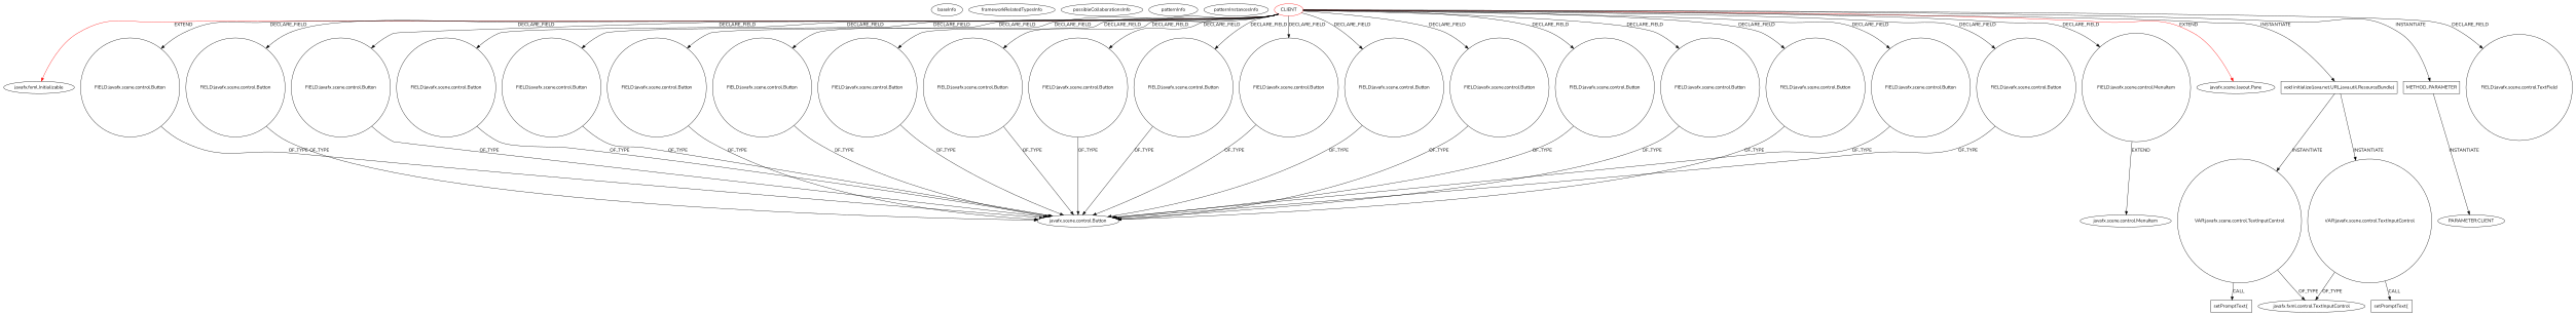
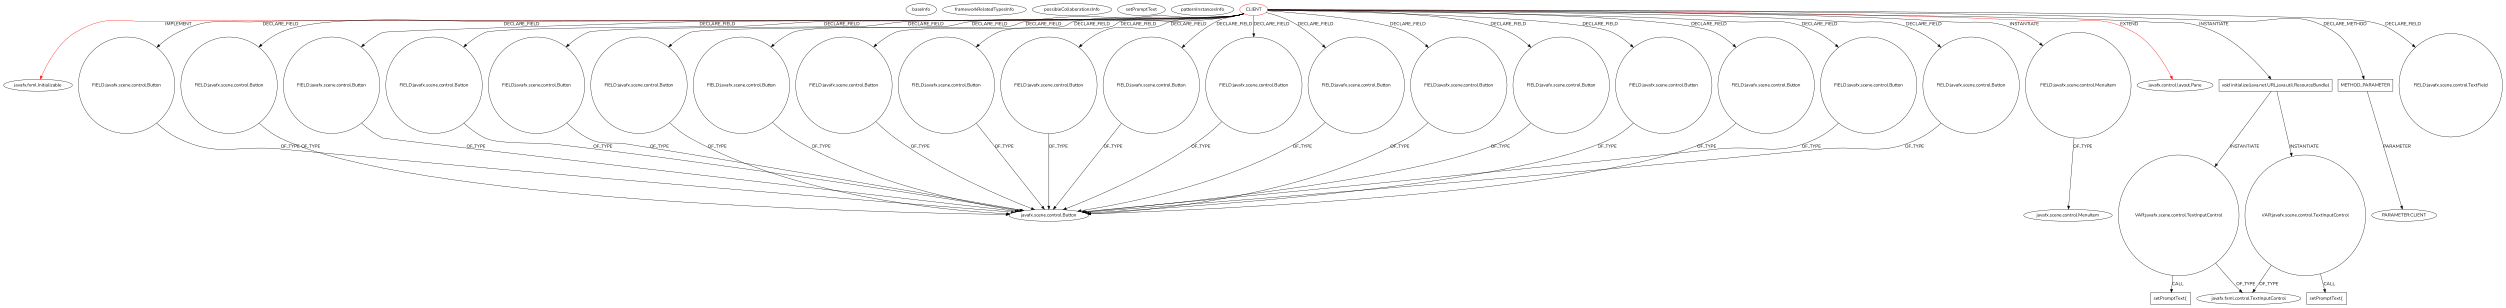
  digraph {
    fontname=Nunito
    node [fontname=Nunito isFrameworkType=false vertexType=FIELD_DECLARATION shape=circle]
    edge [fontname=Nunito]
    baseInfo [category=pattern graphId=258 isAnonymous=false possibleRelation=false isFrameworkType="" vertexType="" shape=""]
    frameworkRelatedTypesInfo [0="javafx.scene.layout.Pane" 1="javafx.fxml.Initializable" isFrameworkType="" vertexType="" shape=""]
    possibleCollaborationsInfo [isFrameworkType="" vertexType="" shape=""]
-   patternInfo [frequency=2.0 patternRootClient=0 isFrameworkType="" vertexType="" shape=""]
+   patternInfo [frequency=2.0 patternRootClient=0 label=setPromptText isFrameworkType="" vertexType="" shape=""]
    patternInstancesInfo [0="weltensturm-milca~/weltensturm-milca/milca-master/src/milca/GUI.java~GUI~4747" 1="weltensturm-milca~/weltensturm-milca/milca-master/src/milca/GUIController.java~GUIController~4745" isFrameworkType="" vertexType="" shape=""]
    n6 [label="javafx.fxml.Initializable" vertexType=FRAMEWORK_INTERFACE_TYPE shape=""]
    n7 [color=red label=CLIENT vertexType=ROOT_CLIENT_CLASS_DECLARATION shape=""]
    n8 [label="FIELD:javafx.scene.control.Button"]
    n9 [label="FIELD:javafx.scene.control.Button"]
    n10 [label="FIELD:javafx.scene.control.Button"]
    n11 [label="FIELD:javafx.scene.control.Button"]
    n12 [label="FIELD:javafx.scene.control.Button"]
    n13 [label="FIELD:javafx.scene.control.Button"]
    n14 [label="FIELD:javafx.scene.control.Button"]
    n15 [label="FIELD:javafx.scene.control.Button"]
    n16 [label="FIELD:javafx.scene.control.Button"]
    n17 [label="FIELD:javafx.scene.control.Button"]
    n18 [label="FIELD:javafx.scene.control.Button"]
    n19 [label="FIELD:javafx.scene.control.Button"]
    n20 [label="FIELD:javafx.scene.control.Button"]
    n21 [label="FIELD:javafx.scene.control.MenuItem"]
    n22 [label="FIELD:javafx.scene.control.Button"]
    n23 [label="FIELD:javafx.scene.control.Button"]
    n24 [label="FIELD:javafx.scene.control.Button"]
    n25 [label="FIELD:javafx.scene.control.Button"]
    n26 [label="FIELD:javafx.scene.control.Button"]
    n27 [label="FIELD:javafx.scene.control.Button"]
-   n28 [label="javafx.scene.layout.Pane" vertexType=FRAMEWORK_CLASS_TYPE shape=""]
+   n28 [label="javafx.control.layout.Pane" vertexType=FRAMEWORK_CLASS_TYPE shape=""]
    n29 [label="void initialize(java.net.URL,java.util.ResourceBundle)" shape=box vertexType=OVERRIDING_METHOD_DECLARATION]
    n30 [label=METHOD_PARAMETER shape=box vertexType=CLIENT_METHOD_DECLARATION]
    n31 [label="FIELD:javafx.scene.control.TextField"]
    n32 [label="javafx.scene.control.Button" vertexType=FRAMEWORK_CLASS_TYPE shape=""]
    n33 [label="javafx.scene.control.MenuItem" vertexType=FRAMEWORK_CLASS_TYPE shape=""]
    n34 [label="VAR:javafx.scene.control.TextInputControl" vertexType=VARIABLE_EXPRESION]
    n35 [label="VAR:javafx.scene.control.TextInputControl" vertexType=VARIABLE_EXPRESION]
    n36 [label="PARAMETER:CLIENT" vertexType=PARAMETER_DECLARATION shape=""]
    n37 [label="javafx.fxml.control.TextInputControl" vertexType=FRAMEWORK_CLASS_TYPE shape=""]
    n38 [label="setPromptText()" shape=box vertexType=INSIDE_CALL]
    n39 [label="setPromptText()" shape=box vertexType=INSIDE_CALL]
-   n7 -> n6 [color=red label=EXTEND]
+   n7 -> n6 [color=red label=IMPLEMENT]
    n7 -> n8 [label=DECLARE_FIELD]
    n7 -> n9 [label=DECLARE_FIELD]
    n7 -> n10 [label=DECLARE_FIELD]
    n7 -> n11 [label=DECLARE_FIELD]
    n7 -> n12 [label=DECLARE_FIELD]
    n7 -> n13 [label=DECLARE_FIELD]
    n7 -> n14 [label=DECLARE_FIELD]
    n7 -> n15 [label=DECLARE_FIELD]
    n7 -> n16 [label=DECLARE_FIELD]
    n7 -> n17 [label=DECLARE_FIELD]
    n7 -> n18 [label=DECLARE_FIELD]
    n7 -> n19 [label=DECLARE_FIELD]
    n7 -> n20 [label=DECLARE_FIELD]
-   n7 -> n21 [label=DECLARE_FIELD]
+   n7 -> n21 [label=INSTANTIATE]
    n7 -> n22 [label=DECLARE_FIELD]
    n7 -> n23 [label=DECLARE_FIELD]
    n7 -> n24 [label=DECLARE_FIELD]
    n7 -> n25 [label=DECLARE_FIELD]
    n7 -> n26 [label=DECLARE_FIELD]
    n7 -> n27 [label=DECLARE_FIELD]
    n7 -> n28 [color=red label=EXTEND]
    n7 -> n29 [label=INSTANTIATE]
-   n7 -> n30 [label=INSTANTIATE]
+   n7 -> n30 [label=DECLARE_METHOD]
    n7 -> n31 [label=DECLARE_FIELD]
    n8 -> n32 [label=OF_TYPE]
    n9 -> n32 [label=OF_TYPE]
    n10 -> n32 [label=OF_TYPE]
    n11 -> n32 [label=OF_TYPE]
    n12 -> n32 [label=OF_TYPE]
    n13 -> n32 [label=OF_TYPE]
    n14 -> n32 [label=OF_TYPE]
    n15 -> n32 [label=OF_TYPE]
    n16 -> n32 [label=OF_TYPE]
    n17 -> n32 [label=OF_TYPE]
    n18 -> n32 [label=OF_TYPE]
    n19 -> n32 [label=OF_TYPE]
    n20 -> n32 [label=OF_TYPE]
-   n21 -> n33 [label=EXTEND]
+   n21 -> n33 [label=OF_TYPE]
    n22 -> n32 [label=OF_TYPE]
    n23 -> n32 [label=OF_TYPE]
    n24 -> n32 [label=OF_TYPE]
    n25 -> n32 [label=OF_TYPE]
    n26 -> n32 [label=OF_TYPE]
    n27 -> n32 [label=OF_TYPE]
    n29 -> n34 [label=INSTANTIATE]
    n29 -> n35 [label=INSTANTIATE]
-   n30 -> n36 [label=INSTANTIATE]
+   n30 -> n36 [label=PARAMETER]
    n34 -> n37 [label=OF_TYPE]
    n34 -> n38 [label=CALL]
    n35 -> n37 [label=OF_TYPE]
    n35 -> n39 [label=CALL]
  }
